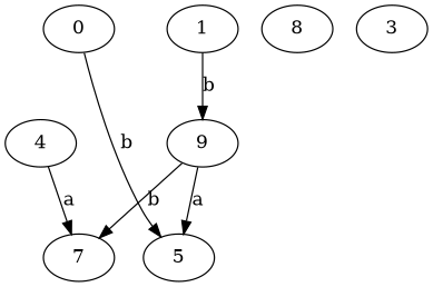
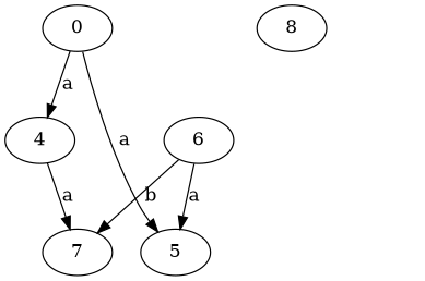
  strict digraph {
    0
    4
    5
    7
-   1
-   6 [label=9]
+   6
    n7 [label=8]
-   3
-   0 -> 5 [label=b]
+   0 -> 4 [label=a]
+   0 -> 5 [label=a]
    4 -> 7 [label=a]
-   1 -> 6 [label=b]
    6 -> 5 [label=a]
    6 -> 7 [label=b]
  }
